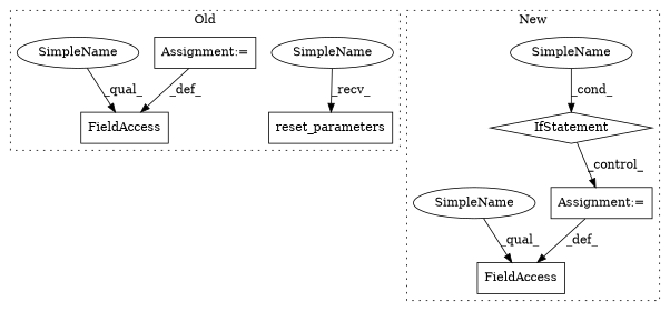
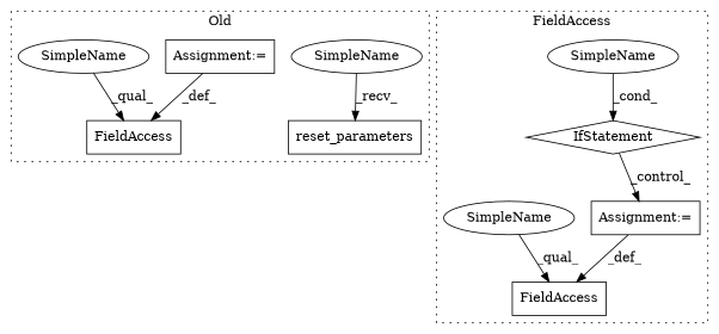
  digraph {
    node [a=42 l=4 s=965 shape=box]
    n1 [a=32 l=18 label=reset_parameters s=1034]
    n2 [a=22 l=13 label=FieldAccess]
    n3 [a=7 l=1 label="Assignment:=" s=978]
    n4 [label=SimpleName s=1029 shape=ellipse]
    n5 [label=SimpleName shape=ellipse]
    n6 [a=25 l="4,2" label=IfStatement s="755,765" shape=diamond]
    n7 [a=7 l=1 label="Assignment:=" s=961]
    n8 [l=6 label=SimpleName s=759 shape=ellipse]
    n9 [a=22 l=11 label=FieldAccess s=950]
    n10 [label=SimpleName s=950 shape=ellipse]
    subgraph cluster_1 {
      label=Old
      style=dotted
      n1
      n2
      n3
      n4
      n5
    }
    subgraph cluster_2 {
-     label=New
+     label=FieldAccess
      style=dotted
      n6
      n7
      n8
      n9
      n10
    }
    n3 -> n2 [label=_def_]
    n4 -> n1 [label=_recv_]
    n5 -> n2 [label=_qual_]
    n6 -> n7 [label=_control_]
    n7 -> n9 [label=_def_]
    n8 -> n6 [label=_cond_]
    n10 -> n9 [label=_qual_]
  }
